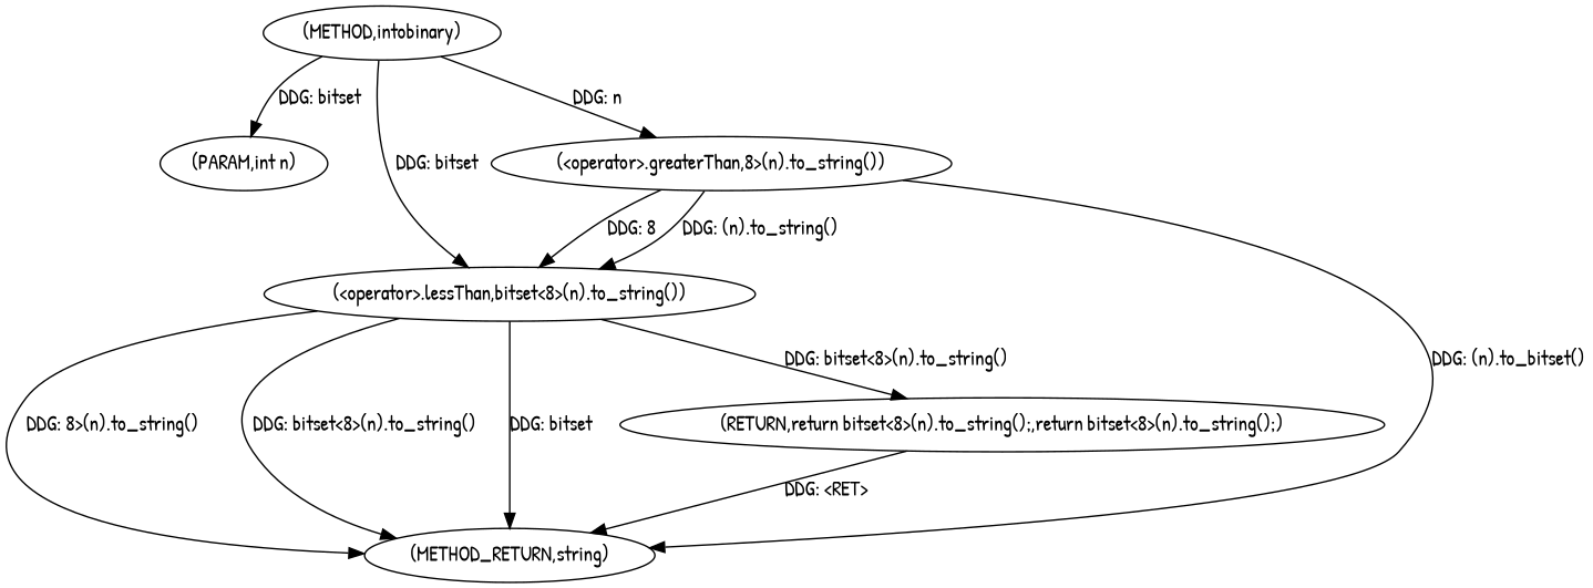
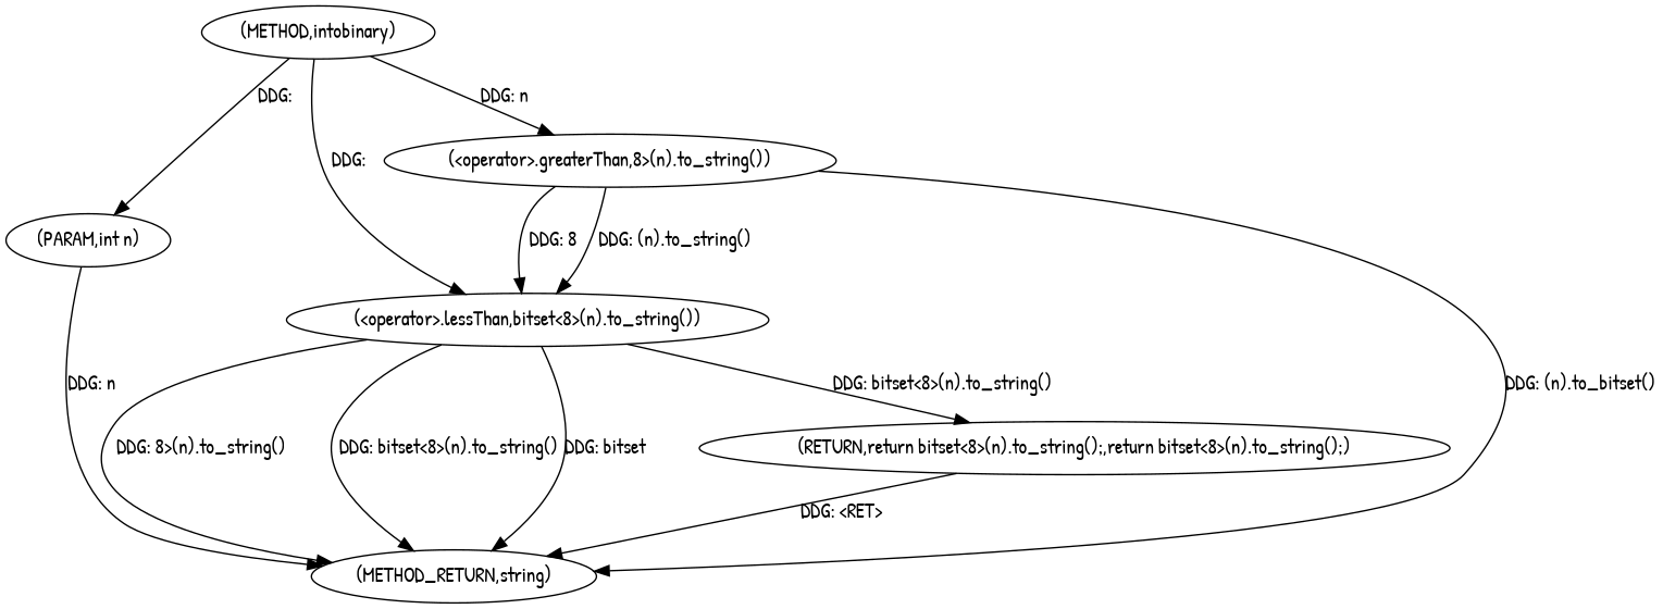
  digraph {
    fontname="Patrick Hand"
    node [fontname="Patrick Hand"]
    edge [fontname="Patrick Hand"]
    n1 [label="(METHOD,intobinary)"]
    n2 [label="(PARAM,int n)"]
    n3 [label="(<operator>.lessThan,bitset<8>(n).to_string())"]
    n4 [label="(<operator>.greaterThan,8>(n).to_string())"]
    n5 [label="(METHOD_RETURN,string)"]
    n6 [label="(RETURN,return bitset<8>(n).to_string();,return bitset<8>(n).to_string();)"]
-   n1 -> n2 [label="DDG: bitset"]
-   n1 -> n3 [label="DDG: bitset"]
+   n1 -> n2 [label="DDG: "]
+   n1 -> n3 [label="DDG: "]
    n1 -> n4 [label="DDG: n"]
+   n2 -> n5 [label="DDG: n"]
    n3 -> n5 [label="DDG: 8>(n).to_string()"]
    n3 -> n5 [label="DDG: bitset<8>(n).to_string()"]
    n3 -> n5 [label="DDG: bitset"]
    n3 -> n6 [label="DDG: bitset<8>(n).to_string()"]
    n4 -> n3 [label="DDG: 8"]
    n4 -> n3 [label="DDG: (n).to_string()"]
    n4 -> n5 [label="DDG: (n).to_bitset()"]
    n6 -> n5 [label="DDG: <RET>"]
  }
